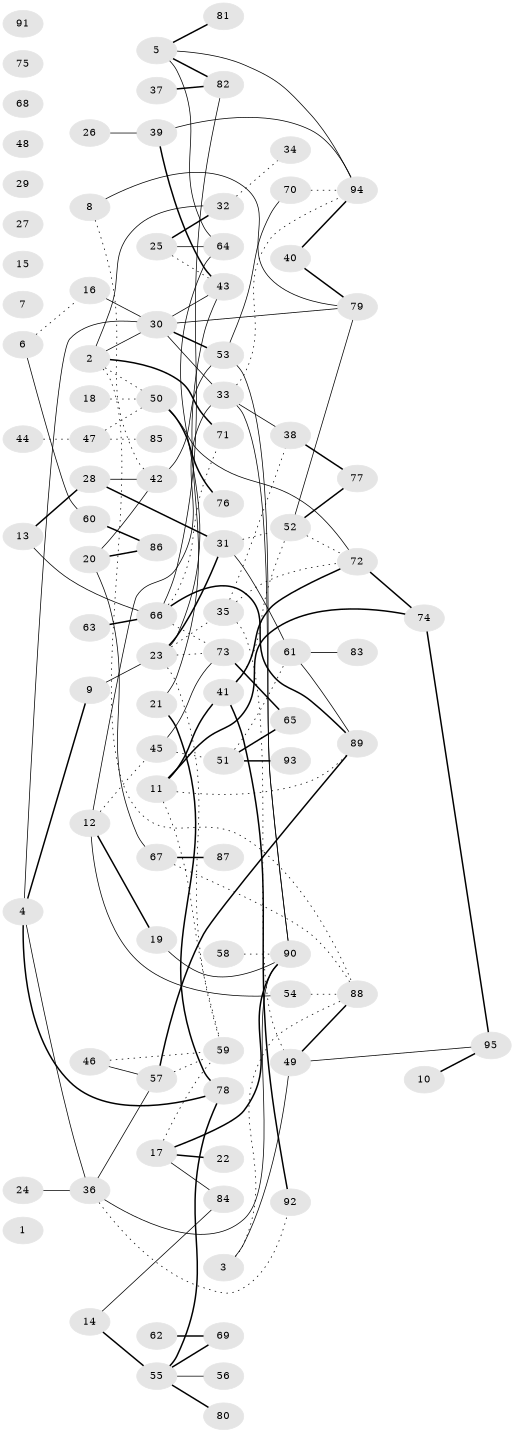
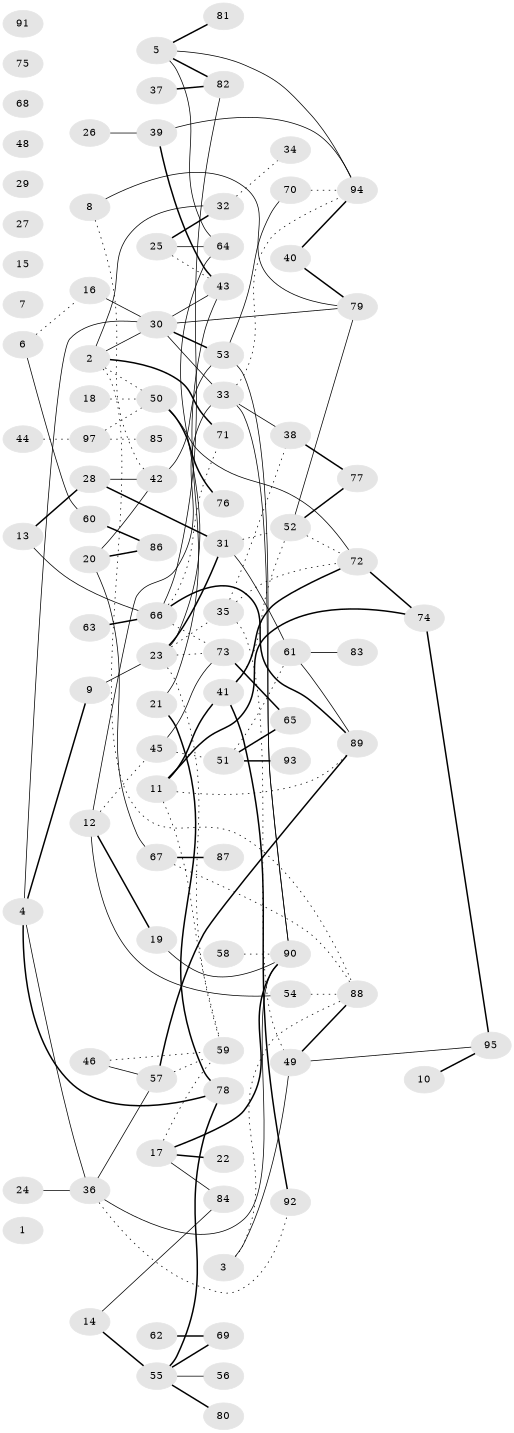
  graph {
    rankdir=LR
    node [color=gray90 style=filled]
    edge [style=solid]
    1
    2
    30
    32
    50
    71
    88
    79
    33
    43
    53
    34
    72
    76
    3
    49
    95
    4
    9
    36
    78
    23
    90
    57
    92
    5
    64
    81
    82
    94
    6
    16
    60
    86
    7
    8
    42
    59
    31
    35
    73
    10
    11
    41
    74
    89
    52
    12
    19
    45
    54
    38
    51
    13
    28
    66
    14
    55
    84
    56
    69
    80
    15
    17
    22
    18
    20
    67
    87
    21
    61
    65
    24
    25
    26
    39
    27
    29
    70
    77
    83
    37
    40
    44
-   47
+   47 [label=97]
    85
    93
    46
    48
    58
    62
    63
    68
    75
    91
    2 -- 30
    2 -- 32
    2 -- 50 [style=dotted]
    2 -- 71 [style=bold]
    2 -- 88 [style=dotted]
    30 -- 79
    30 -- 33
    30 -- 43
    30 -- 53 [style=bold]
    32 -- 34 [style=dotted]
    50 -- 72
    50 -- 76 [style=bold]
    33 -- 90
    33 -- 94 [style=dotted]
    33 -- 38
    53 -- 90
    53 -- 70
    72 -- 74 [style=bold]
    3 -- 88 [style=dotted]
    3 -- 49
    49 -- 88 [style=bold]
    49 -- 95
    4 -- 30
    4 -- 9 [style=bold]
    4 -- 36
    4 -- 78 [style=bold]
    9 -- 23
    36 -- 90
    36 -- 57
    36 -- 92 [style=dotted]
    23 -- 64
    23 -- 59 [style=dotted]
    23 -- 31 [style=bold]
    23 -- 35 [style=dotted]
    23 -- 73 [style=dotted]
    57 -- 59 [style=dotted]
    57 -- 89 [style=bold]
    5 -- 64
    5 -- 81 [style=bold]
    5 -- 82 [style=bold]
    5 -- 94
    6 -- 16 [style=dotted]
    6 -- 60
    16 -- 30
    60 -- 86 [style=bold]
    8 -- 79
    8 -- 42 [style=dotted]
    42 -- 53
    31 -- 52 [style=dotted]
    31 -- 61
    35 -- 72 [style=dotted]
    35 -- 49 [style=dotted]
    35 -- 38 [style=dotted]
    73 -- 65 [style=bold]
    10 -- 95 [style=bold]
    11 -- 59 [style=dotted]
    11 -- 41 [style=bold]
    11 -- 74 [style=bold]
    11 -- 89 [style=dotted]
    41 -- 72 [style=bold]
    41 -- 92 [style=bold]
    41 -- 52 [style=dotted]
    74 -- 95 [style=bold]
    52 -- 79
    52 -- 72 [style=dotted]
    52 -- 77 [style=bold]
    12 -- 33
    12 -- 19 [style=bold]
    12 -- 45 [style=dotted]
    12 -- 54
    19 -- 90
    45 -- 73
    45 -- 51 [style=dotted]
    54 -- 88 [style=dotted]
    38 -- 77 [style=bold]
    51 -- 61 [style=dotted]
    51 -- 65 [style=bold]
    51 -- 93 [style=bold]
    13 -- 28 [style=bold]
    13 -- 66
    28 -- 42
    28 -- 31 [style=bold]
    66 -- 71 [style=dotted]
    66 -- 82
    66 -- 73 [style=dotted]
    66 -- 89 [style=bold]
    14 -- 55 [style=bold]
    14 -- 84
    55 -- 78 [style=bold]
    55 -- 56
    55 -- 69 [style=bold]
    55 -- 80 [style=bold]
    17 -- 90 [style=bold]
    17 -- 59 [style=dotted]
    17 -- 84
    17 -- 22 [style=bold]
    18 -- 50 [style=dotted]
    20 -- 86 [style=bold]
    20 -- 42
    20 -- 67
    67 -- 88 [style=dotted]
    67 -- 87 [style=bold]
    21 -- 43
    21 -- 78 [style=bold]
    61 -- 89
    61 -- 83
    24 -- 36
    25 -- 32 [style=bold]
    25 -- 43 [style=dotted]
    25 -- 64
    26 -- 39
    39 -- 43 [style=bold]
    39 -- 94
    70 -- 94 [style=dotted]
    37 -- 82 [style=bold]
    40 -- 79 [style=bold]
    40 -- 94 [style=bold]
    44 -- 47 [style=dotted]
    47 -- 50 [style=dotted]
    47 -- 85 [style=dotted]
    46 -- 57
    46 -- 59 [style=dotted]
    58 -- 90 [style=dotted]
    62 -- 69 [style=bold]
    63 -- 66 [style=bold]
  }
